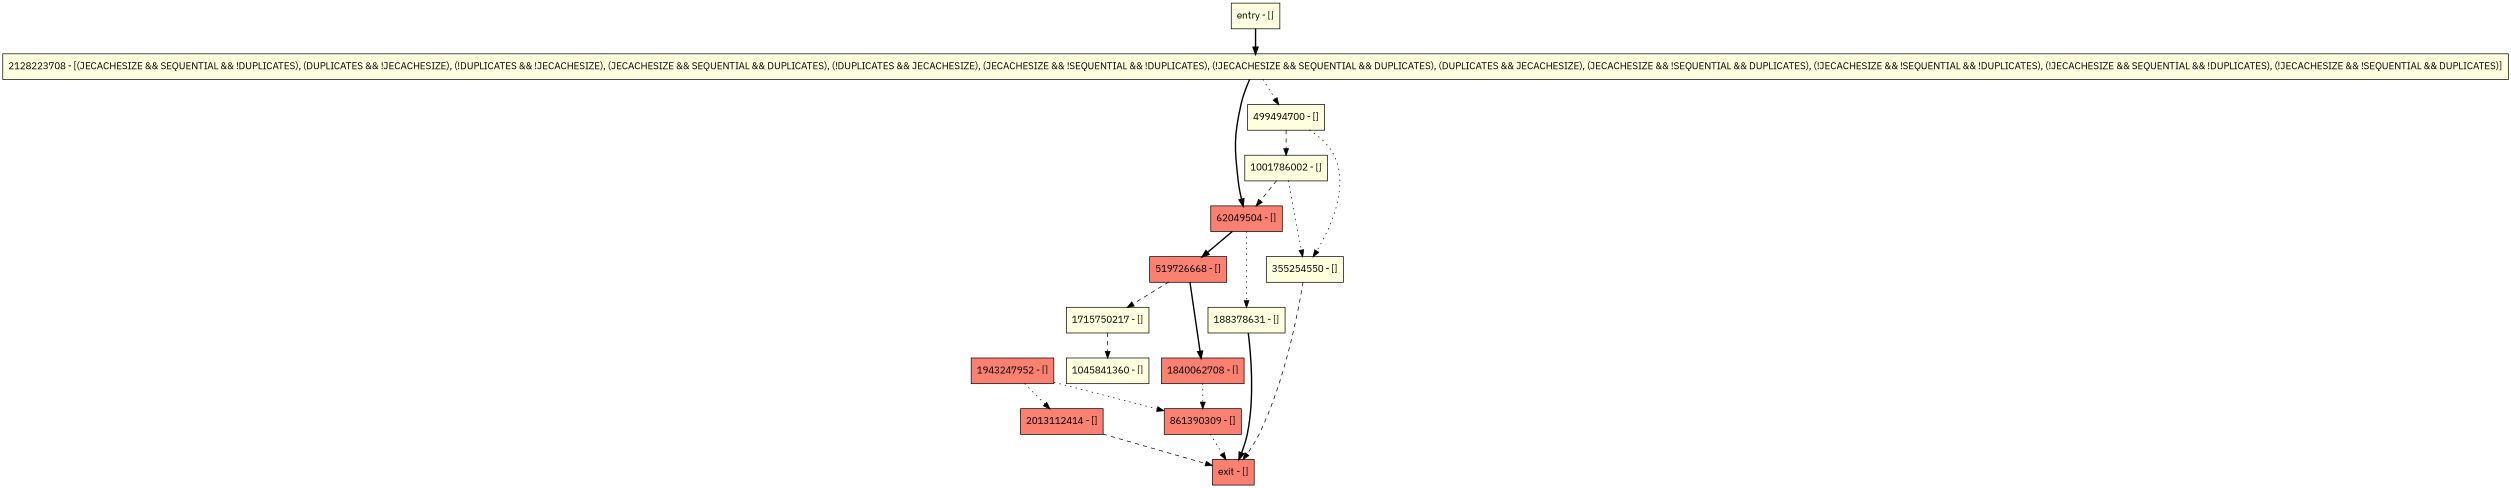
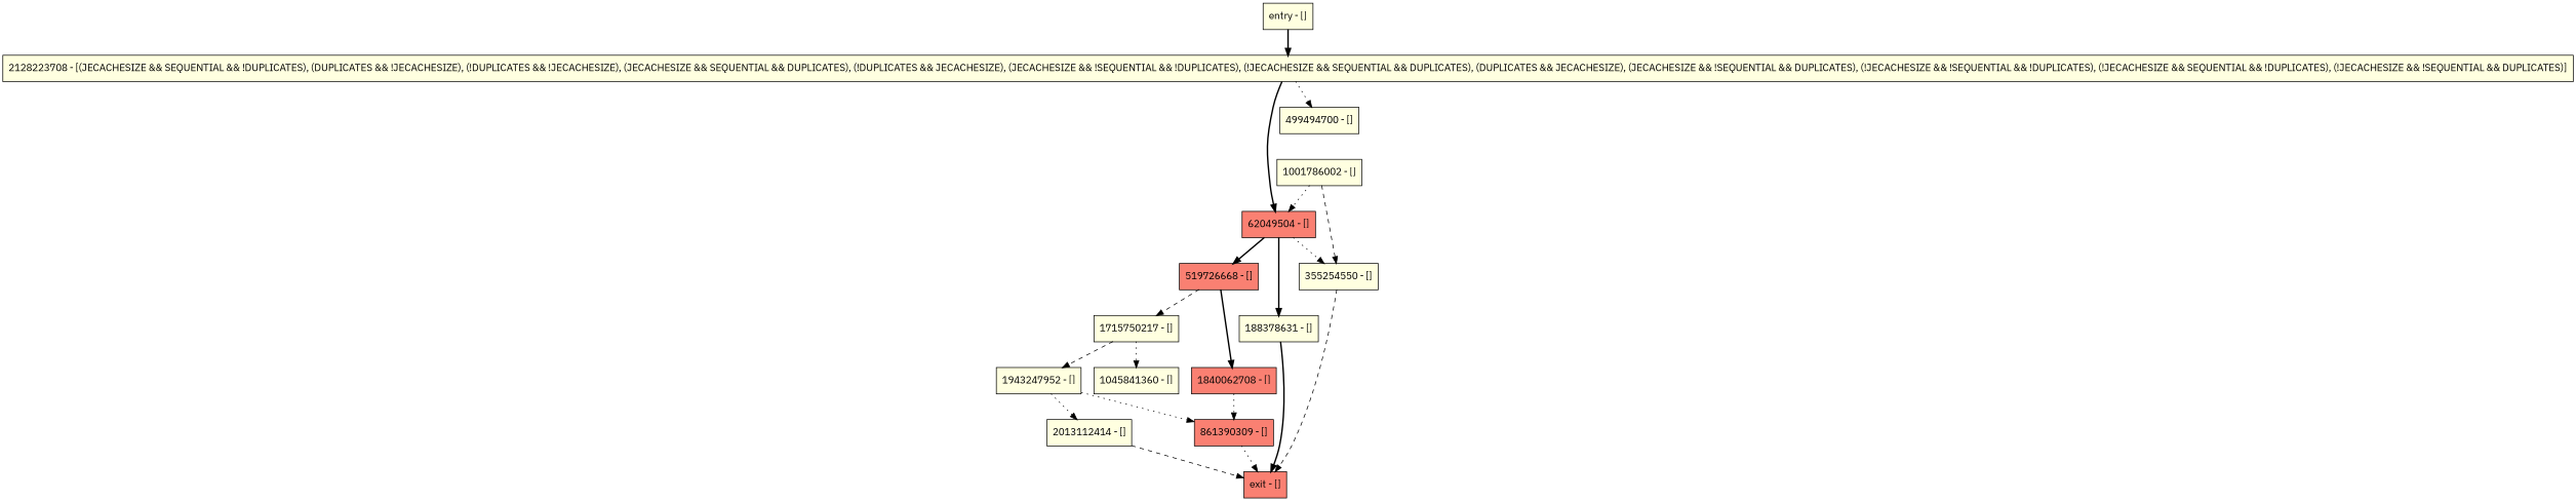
  digraph {
    fontname="IBM Plex Sans"
    node [fillcolor=lightyellow fontname="IBM Plex Sans" shape=record style=filled]
    edge [fontname="IBM Plex Sans" style=dotted]
    n1 [label="2128223708 - [(JECACHESIZE && SEQUENTIAL && !DUPLICATES), (DUPLICATES && !JECACHESIZE), (!DUPLICATES && !JECACHESIZE), (JECACHESIZE && SEQUENTIAL && DUPLICATES), (!DUPLICATES && JECACHESIZE), (JECACHESIZE && !SEQUENTIAL && !DUPLICATES), (!JECACHESIZE && SEQUENTIAL && DUPLICATES), (DUPLICATES && JECACHESIZE), (JECACHESIZE && !SEQUENTIAL && DUPLICATES), (!JECACHESIZE && !SEQUENTIAL && !DUPLICATES), (!JECACHESIZE && SEQUENTIAL && !DUPLICATES), (!JECACHESIZE && !SEQUENTIAL && DUPLICATES)]"]
    n2 [fillcolor=salmon label="62049504 - []"]
    n3 [label="499494700 - []"]
    n4 [fillcolor=salmon label="519726668 - []"]
    n5 [label="188378631 - []"]
    n6 [label="1001786002 - []"]
    n7 [label="355254550 - []"]
    n8 [label="1715750217 - []"]
    n9 [fillcolor=salmon label="1840062708 - []"]
-   n10 [fillcolor=salmon label="1943247952 - []"]
+   n10 [label="1943247952 - []"]
    n11 [label="1045841360 - []"]
    n12 [fillcolor=salmon label="861390309 - []"]
-   n13 [fillcolor=salmon label="2013112414 - []"]
+   n13 [label="2013112414 - []"]
    n14 [fillcolor=salmon label="exit - []"]
    n15 [label="entry - []"]
    n1 -> n2 [style=bold]
    n1 -> n3
    n2 -> n4 [style=bold]
-   n2 -> n5
-   n3 -> n6 [style=dashed]
-   n3 -> n7
+   n2 -> n5 [style=bold]
+   n2 -> n7
    n4 -> n8 [style=dashed]
    n4 -> n9 [style=bold]
    n5 -> n14 [style=bold]
-   n6 -> n2 [style=dashed]
-   n6 -> n7
+   n6 -> n2
+   n6 -> n7 [style=dashed]
    n7 -> n14 [style=dashed]
-   n8 -> n11 [style=dashed]
+   n8 -> n10 [style=dashed]
+   n8 -> n11
    n9 -> n12
    n10 -> n12
    n10 -> n13
    n12 -> n14
    n13 -> n14 [style=dashed]
    n15 -> n1 [style=bold]
  }
